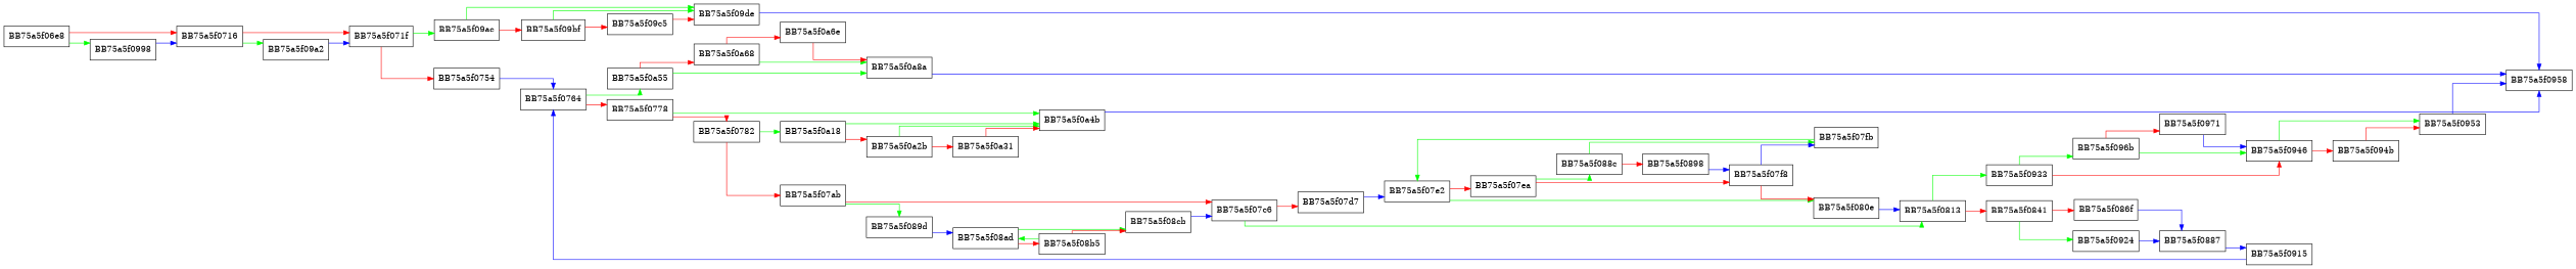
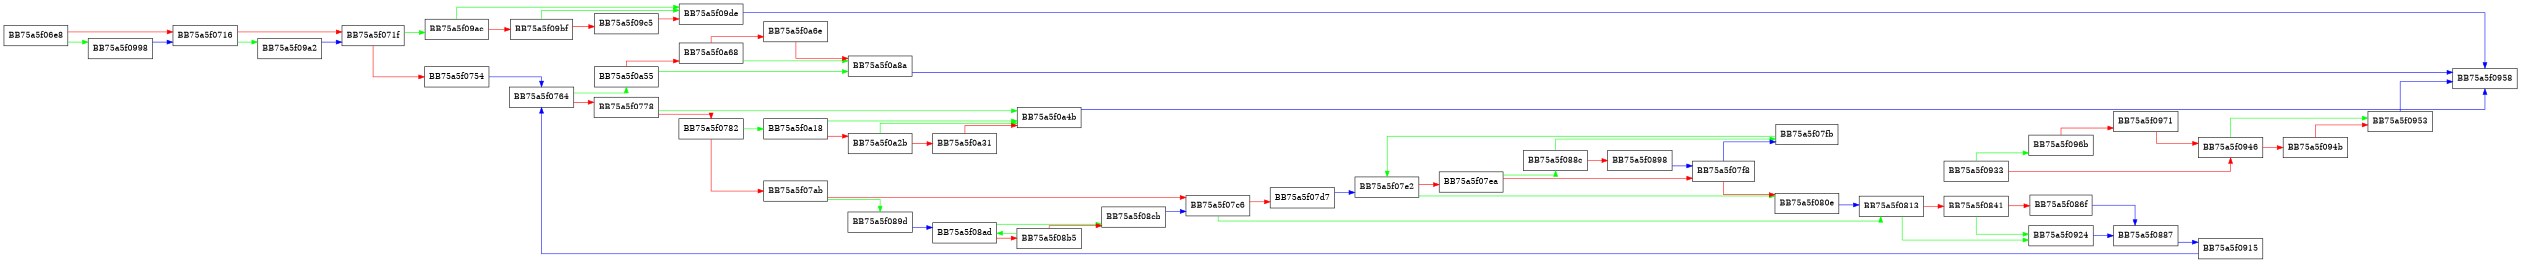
  digraph {
    rankdir=LR
    splines=ortho
    node [shape=box]
    edge [color=red]
    BB75a5f06e8
    BB75a5f0998
    BB75a5f0716
    BB75a5f09a2
    BB75a5f071f
    BB75a5f09ac
    BB75a5f0754
    BB75a5f09de
    BB75a5f09bf
    BB75a5f0764
    BB75a5f0958
    BB75a5f09c5
    BB75a5f0a55
    BB75a5f0778
    BB75a5f0a8a
    BB75a5f0a68
    BB75a5f0a4b
    BB75a5f0782
    BB75a5f0a6e
    BB75a5f0a18
    BB75a5f07ab
    BB75a5f0a2b
    BB75a5f089d
    BB75a5f07c6
    BB75a5f0a31
    BB75a5f08ad
    BB75a5f0813
    BB75a5f07d7
    BB75a5f08cb
    BB75a5f08b5
    BB75a5f0933
    BB75a5f0841
    BB75a5f07e2
    BB75a5f096b
    BB75a5f0946
    BB75a5f0924
    BB75a5f086f
    BB75a5f080e
    BB75a5f07ea
    BB75a5f088c
    BB75a5f07f8
    BB75a5f07fb
    BB75a5f0898
    BB75a5f0971
    BB75a5f0953
    BB75a5f094b
    BB75a5f0887
    BB75a5f0915
    BB75a5f06e8 -> BB75a5f0998 [color=green]
    BB75a5f06e8 -> BB75a5f0716
    BB75a5f0998 -> BB75a5f0716 [color=blue]
    BB75a5f0716 -> BB75a5f09a2 [color=green]
    BB75a5f0716 -> BB75a5f071f
    BB75a5f09a2 -> BB75a5f071f [color=blue]
    BB75a5f071f -> BB75a5f09ac [color=green]
    BB75a5f071f -> BB75a5f0754
    BB75a5f09ac -> BB75a5f09de [color=green]
    BB75a5f09ac -> BB75a5f09bf
    BB75a5f0754 -> BB75a5f0764 [color=blue]
    BB75a5f09de -> BB75a5f0958 [color=blue]
    BB75a5f09bf -> BB75a5f09de [color=green]
    BB75a5f09bf -> BB75a5f09c5
    BB75a5f0764 -> BB75a5f0a55 [color=green]
    BB75a5f0764 -> BB75a5f0778
    BB75a5f09c5 -> BB75a5f09de
    BB75a5f0a55 -> BB75a5f0a8a [color=green]
    BB75a5f0a55 -> BB75a5f0a68
    BB75a5f0778 -> BB75a5f0a4b [color=green]
    BB75a5f0778 -> BB75a5f0782
    BB75a5f0a8a -> BB75a5f0958 [color=blue]
    BB75a5f0a68 -> BB75a5f0a8a [color=green]
    BB75a5f0a68 -> BB75a5f0a6e
    BB75a5f0a4b -> BB75a5f0958 [color=blue]
    BB75a5f0782 -> BB75a5f0a18 [color=green]
    BB75a5f0782 -> BB75a5f07ab
    BB75a5f0a6e -> BB75a5f0a8a
    BB75a5f0a18 -> BB75a5f0a4b [color=green]
    BB75a5f0a18 -> BB75a5f0a2b
    BB75a5f07ab -> BB75a5f089d [color=green]
    BB75a5f07ab -> BB75a5f07c6
    BB75a5f0a2b -> BB75a5f0a4b [color=green]
    BB75a5f0a2b -> BB75a5f0a31
    BB75a5f089d -> BB75a5f08ad [color=blue]
    BB75a5f07c6 -> BB75a5f0813 [color=green]
    BB75a5f07c6 -> BB75a5f07d7
    BB75a5f0a31 -> BB75a5f0a4b
    BB75a5f08ad -> BB75a5f08cb [color=green]
    BB75a5f08ad -> BB75a5f08b5
-   BB75a5f0813 -> BB75a5f0933 [color=green]
+   BB75a5f0813 -> BB75a5f0924 [color=green]
    BB75a5f0813 -> BB75a5f0841
    BB75a5f07d7 -> BB75a5f07e2 [color=blue]
    BB75a5f08cb -> BB75a5f07c6 [color=blue]
    BB75a5f08b5 -> BB75a5f08ad [color=green]
    BB75a5f08b5 -> BB75a5f08cb
    BB75a5f0933 -> BB75a5f096b [color=green]
    BB75a5f0933 -> BB75a5f0946
    BB75a5f0841 -> BB75a5f0924 [color=green]
    BB75a5f0841 -> BB75a5f086f
    BB75a5f07e2 -> BB75a5f080e [color=green]
    BB75a5f07e2 -> BB75a5f07ea
-   BB75a5f096b -> BB75a5f0946 [color=green]
    BB75a5f096b -> BB75a5f0971
    BB75a5f0946 -> BB75a5f0953 [color=green]
    BB75a5f0946 -> BB75a5f094b
    BB75a5f0924 -> BB75a5f0887 [color=blue]
    BB75a5f086f -> BB75a5f0887 [color=blue]
    BB75a5f080e -> BB75a5f0813 [color=blue]
    BB75a5f07ea -> BB75a5f088c [color=green]
    BB75a5f07ea -> BB75a5f07f8
    BB75a5f088c -> BB75a5f07fb [color=green]
    BB75a5f088c -> BB75a5f0898
    BB75a5f07f8 -> BB75a5f080e
    BB75a5f07f8 -> BB75a5f07fb [color=blue]
    BB75a5f07fb -> BB75a5f07e2 [color=green]
    BB75a5f0898 -> BB75a5f07f8 [color=blue]
-   BB75a5f0971 -> BB75a5f0946 [color=blue]
+   BB75a5f0971 -> BB75a5f0946
    BB75a5f0953 -> BB75a5f0958 [color=blue]
    BB75a5f094b -> BB75a5f0953
    BB75a5f0887 -> BB75a5f0915 [color=blue]
    BB75a5f0915 -> BB75a5f0764 [color=blue]
  }
